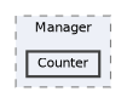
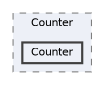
  digraph {
    compound=true
    n1 [color=grey25 fillcolor="#edf0f7" fontname=Helvetica fontsize=10 height=0.2 label=Counter shape=box style="filled,bold" width=0.4]
    subgraph cluster_1 {
      bgcolor="#edf0f7"
      fontname=Helvetica
      fontsize=10
-     label=Manager
+     label=Counter
      pencolor=grey50
      style="filled,dashed"
      n1
    }
  }
